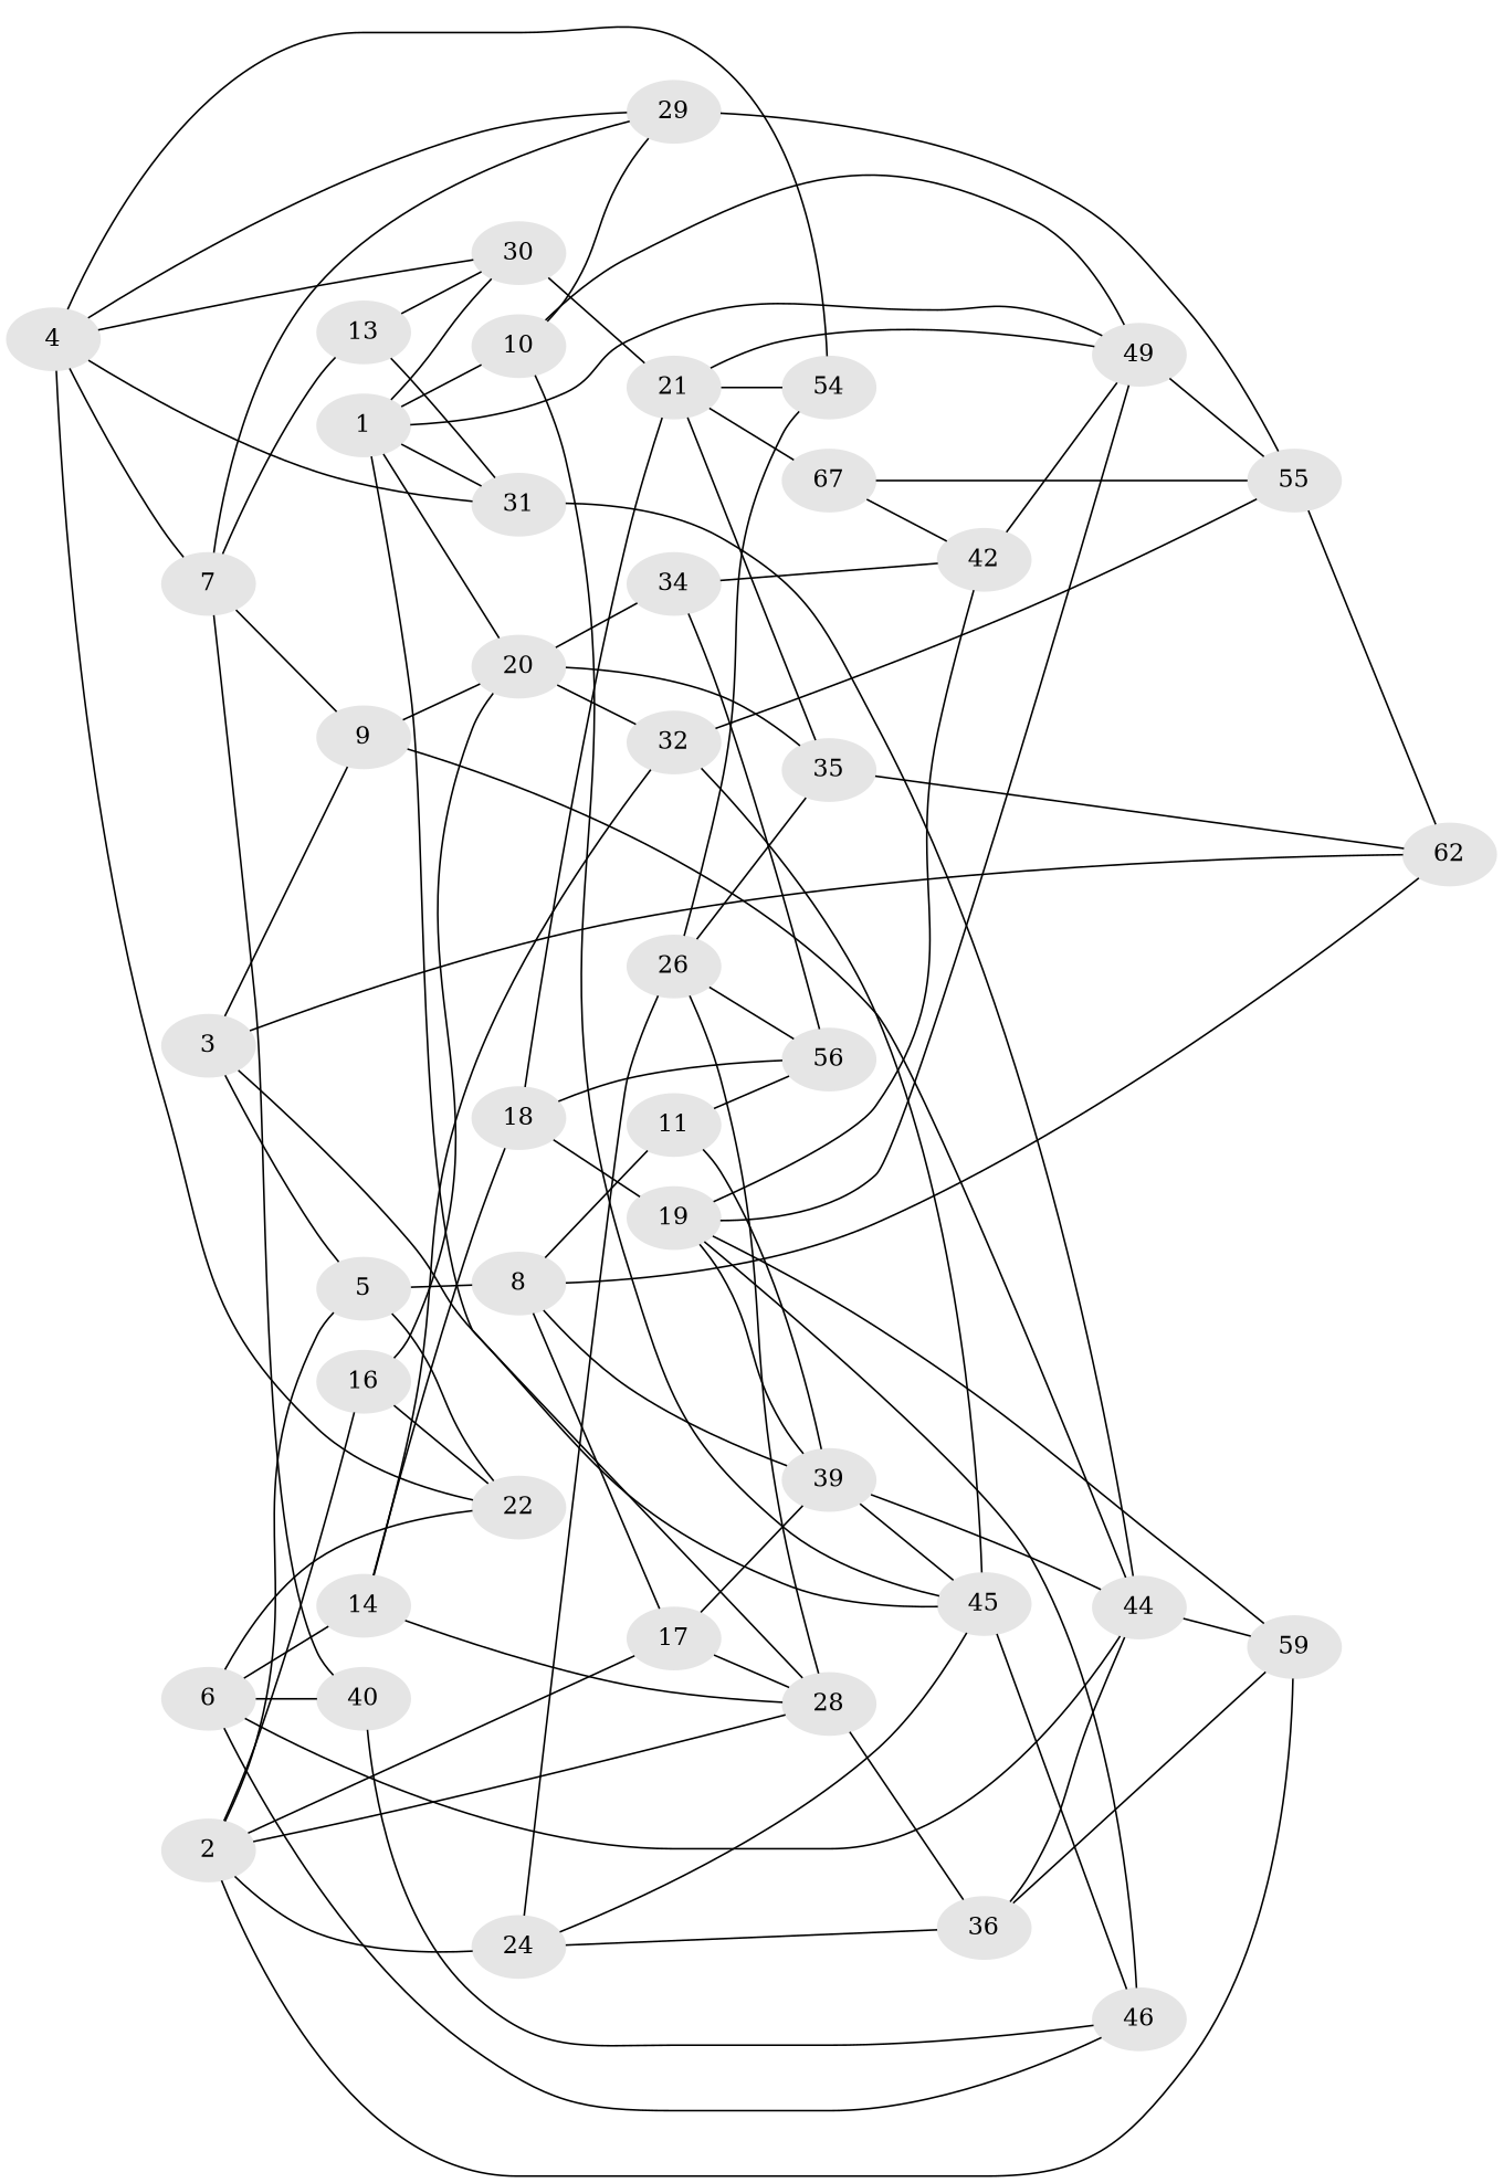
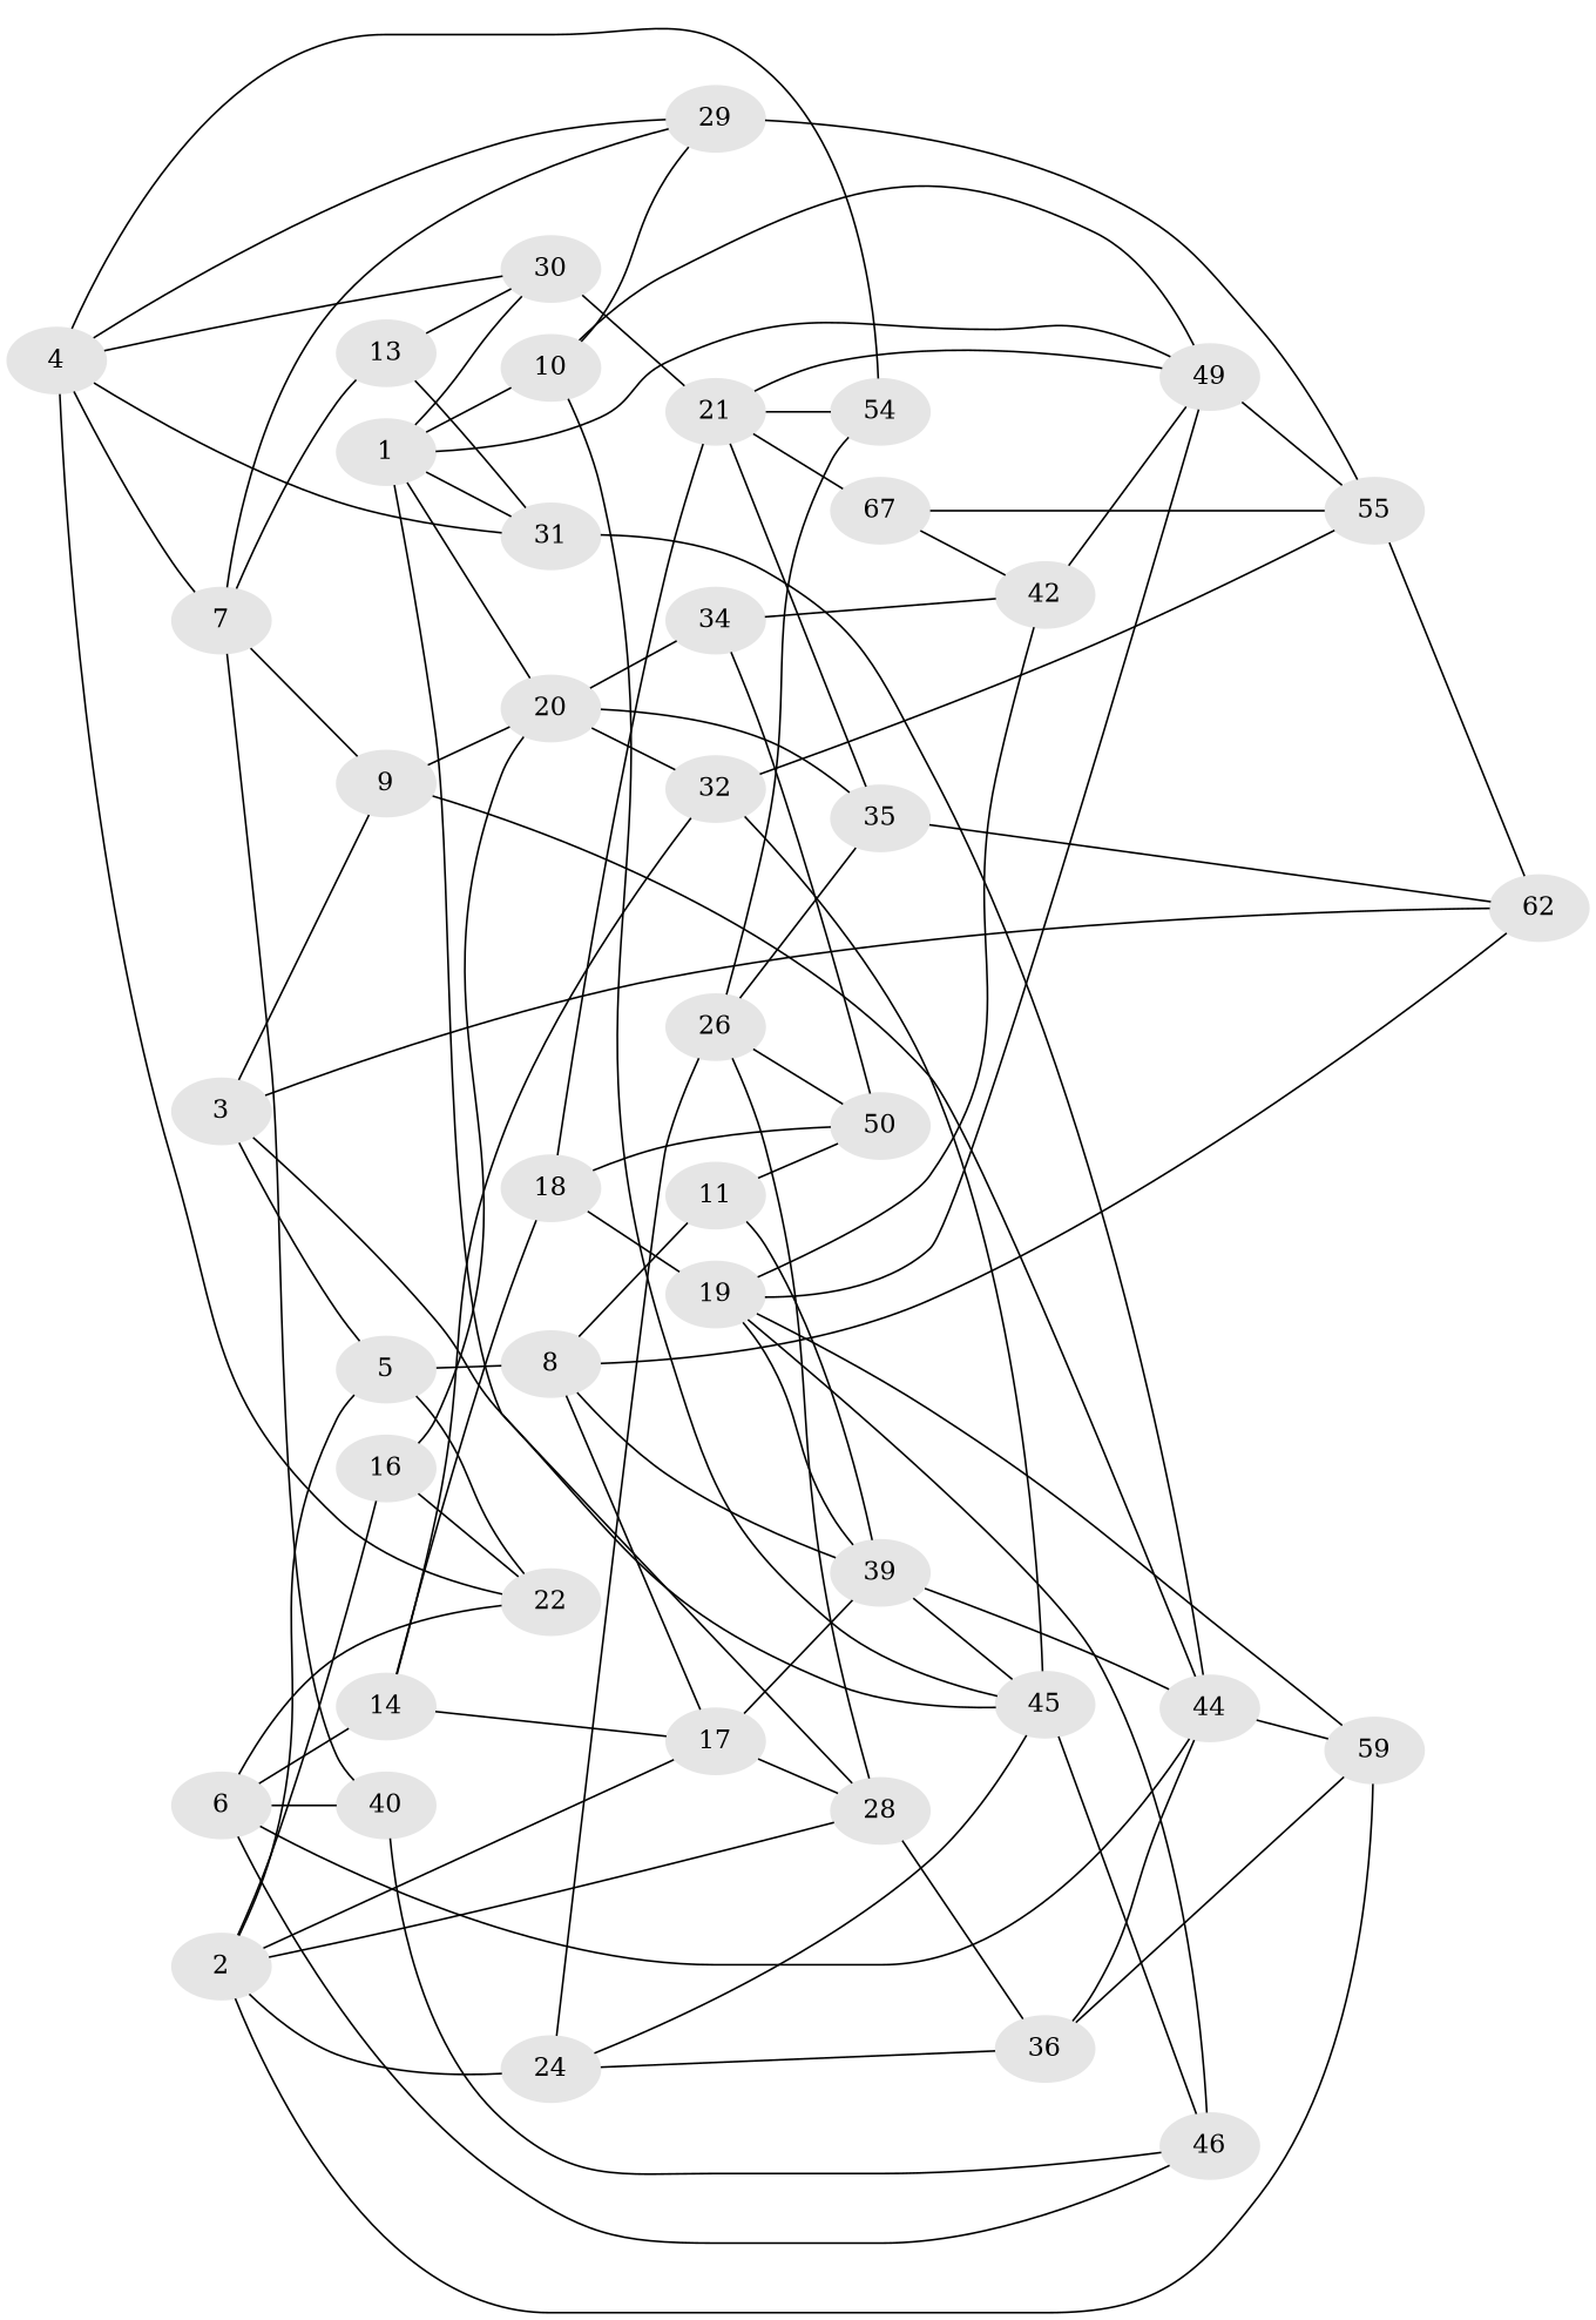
  graph {
    fontname="DejaVu Serif"
    rankdir=LR
    node [color=gray90 fontname="DejaVu Serif" style=filled]
    edge [fontname="DejaVu Serif"]
    1 [super="+52"]
    10
    20 [super="+23"]
    28 [super="+47"]
    30
    31
    49 [super="+57"]
    45 [super="+50"]
    29
    32
    34
    35
    36
    21 [super="+38"]
    44 [super="+60"]
    55 [super="+58"]
    2 [super="+53"]
    5 [super="+37"]
    16
    17 [super="+61"]
    24
    59
    22 [super="+41"]
    8 [super="+12"]
    39 [super="+48"]
    26 [super="+43"]
    3
    9
    62
    46
    4 [super="+15"]
    7 [super="+51"]
    54
    40
    13
    11
    6 [super="+33"]
    14
    18
-   56
+   56 [label=50]
    19 [super="+25"]
    42
    n43 [label=67]
    1 -- 10
    1 -- 20
    1 -- 28
    1 -- 30
    1 -- 31
    1 -- 49
    10 -- 49
    10 -- 45
    10 -- 29
    20 -- 32
    20 -- 34
    20 -- 35
    28 -- 36
    30 -- 21
    31 -- 44
    49 -- 55
    45 -- 46
    29 -- 55
    32 -- 45
    32 -- 55
    34 -- 56
    34 -- 42
    35 -- 62
    36 -- 44
    36 -- 59
    21 -- 49
    21 -- 35
    21 -- 54 [weight=2]
    21 -- n43
    44 -- 59
    55 -- 62
    2 -- 28
    2 -- 5
    2 -- 16
    2 -- 17
    2 -- 24
    2 -- 59
    5 -- 22 [weight=3]
    5 -- 8
    16 -- 20
    16 -- 22
    17 -- 28
    17 -- 39
    24 -- 45
    24 -- 36
    24 -- 26
    8 -- 17 [weight=2]
    8 -- 39
    8 -- 62
    8 -- 11
    39 -- 45
    39 -- 44
    26 -- 28 [weight=2]
    26 -- 35
    26 -- 54
    26 -- 56
    3 -- 45
    3 -- 5
    3 -- 9
    3 -- 62
    9 -- 20
    9 -- 44
    4 -- 30
    4 -- 31
    4 -- 29
    4 -- 22
    4 -- 7
    4 -- 54
    7 -- 29
    7 -- 9
    7 -- 40
    7 -- 13 [weight=2]
    40 -- 46
    13 -- 30
    13 -- 31
    11 -- 39
    11 -- 56
    6 -- 44
    6 -- 22
    6 -- 46
    6 -- 40 [weight=2]
    6 -- 14
    14 -- 32
-   14 -- 28
+   14 -- 17
    14 -- 18
    18 -- 21
    18 -- 56
    18 -- 19
    19 -- 49
    19 -- 59
    19 -- 39
    19 -- 46
    19 -- 42
    42 -- 49
    n43 -- 55 [weight=2]
    n43 -- 42
  }
